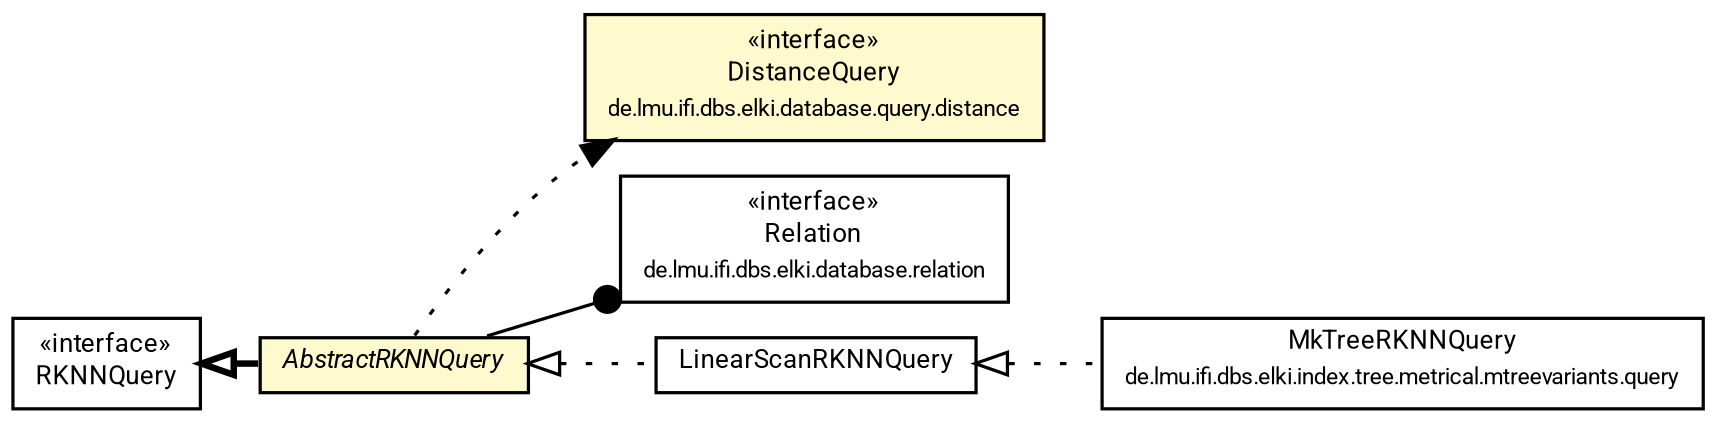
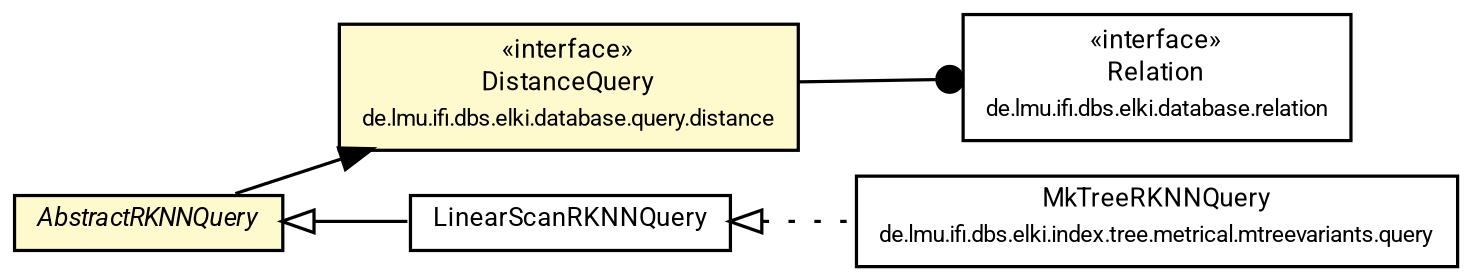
  digraph {
    nodesep=0.15
    rankdir=LR
    ranksep=0.25
    node [fontcolor=black fontname=Roboto fontsize=8 margin=0 shape=plaintext]
    edge [arrowtail=empty color=black dir=back fontname=Roboto fontsize=7 labelfontname=Roboto labelfontsize=7 style=solid weight=1]
    n1 [height=0 label=<<table title="de.lmu.ifi.dbs.elki.database.query.distance.DistanceQuery" border="0" cellborder="1" cellspacing="0" cellpadding="2" bgcolor="LemonChiffon" href="../distance/DistanceQuery.html" target="_parent"> 		<tr><td><table border="0" cellspacing="0" cellpadding="1"> 		<tr><td align="center" balign="center"> &#171;interface&#187; </td></tr> 		<tr><td align="center" balign="center"> <font face="Roboto">DistanceQuery</font> </td></tr> 		<tr><td align="center" balign="center"> <font face="Roboto" point-size="7.0">de.lmu.ifi.dbs.elki.database.query.distance</font> </td></tr> 		</table></td></tr> 		</table>> width=0]
-   n2 [height=0 label=<<table title="de.lmu.ifi.dbs.elki.database.query.rknn.RKNNQuery" border="0" cellborder="1" cellspacing="0" cellpadding="2" href="RKNNQuery.html" target="_parent"> 		<tr><td><table border="0" cellspacing="0" cellpadding="1"> 		<tr><td align="center" balign="center"> &#171;interface&#187; </td></tr> 		<tr><td align="center" balign="center"> <font face="Roboto">RKNNQuery</font> </td></tr> 		</table></td></tr> 		</table>> width=0]
    n3 [height=0 label=<<table title="de.lmu.ifi.dbs.elki.database.query.rknn.AbstractRKNNQuery" border="0" cellborder="1" cellspacing="0" cellpadding="2" bgcolor="lemonChiffon" href="AbstractRKNNQuery.html" target="_parent"> 		<tr><td><table border="0" cellspacing="0" cellpadding="1"> 		<tr><td align="center" balign="center"> <font face="Roboto"><i>AbstractRKNNQuery</i></font> </td></tr> 		</table></td></tr> 		</table>> width=0]
    n4 [height=0 label=<<table title="de.lmu.ifi.dbs.elki.database.relation.Relation" border="0" cellborder="1" cellspacing="0" cellpadding="2" href="../../relation/Relation.html" target="_parent"> 		<tr><td><table border="0" cellspacing="0" cellpadding="1"> 		<tr><td align="center" balign="center"> &#171;interface&#187; </td></tr> 		<tr><td align="center" balign="center"> <font face="Roboto">Relation</font> </td></tr> 		<tr><td align="center" balign="center"> <font face="Roboto" point-size="7.0">de.lmu.ifi.dbs.elki.database.relation</font> </td></tr> 		</table></td></tr> 		</table>> width=0]
    n5 [height=0 label=<<table title="de.lmu.ifi.dbs.elki.database.query.rknn.LinearScanRKNNQuery" border="0" cellborder="1" cellspacing="0" cellpadding="2" href="LinearScanRKNNQuery.html" target="_parent"> 		<tr><td><table border="0" cellspacing="0" cellpadding="1"> 		<tr><td align="center" balign="center"> <font face="Roboto">LinearScanRKNNQuery</font> </td></tr> 		</table></td></tr> 		</table>> width=0]
    n6 [height=0 label=<<table title="de.lmu.ifi.dbs.elki.index.tree.metrical.mtreevariants.query.MkTreeRKNNQuery" border="0" cellborder="1" cellspacing="0" cellpadding="2" href="../../../index/tree/metrical/mtreevariants/query/MkTreeRKNNQuery.html" target="_parent"> 		<tr><td><table border="0" cellspacing="0" cellpadding="1"> 		<tr><td align="center" balign="center"> <font face="Roboto">MkTreeRKNNQuery</font> </td></tr> 		<tr><td align="center" balign="center"> <font face="Roboto" point-size="7.0">de.lmu.ifi.dbs.elki.index.tree.metrical.mtreevariants.query</font> </td></tr> 		</table></td></tr> 		</table>> width=0]
-   n2 -> n3 [style=bold weight=9]
-   n3 -> n1 [arrowhead=normal style=dotted arrowtail="" dir=""]
-   n3 -> n4 [arrowhead=dot arrowtail="" dir=""]
-   n3 -> n5 [style=dotted weight=10]
+   n3 -> n1 [arrowhead=normal arrowtail="" dir=""]
+   n1 -> n4 [arrowhead=dot arrowtail="" dir=""]
+   n3 -> n5 [weight=10]
    n5 -> n6 [style=dotted weight=10]
  }
